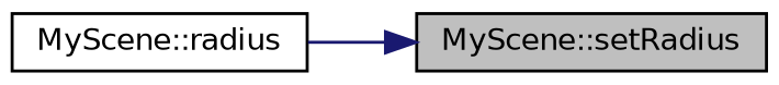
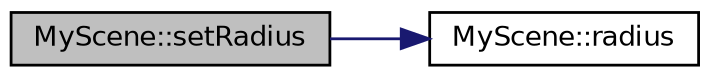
  digraph {
    rankdir=LR
    node [color=black fontname=Helvetica fontsize=10 shape=record style=filled]
    n1 [fillcolor=grey75 fontcolor=black height=0.2 label="MyScene::setRadius" width=0.4]
    n2 [fillcolor=white height=0.2 label="MyScene::radius" width=0.4]
-   n2 -> n1 [color=midnightblue fontname=Helvetica fontsize=10 labelfontname=Helvetica labelfontsize=10 style=solid]
+   n1 -> n2 [color=midnightblue fontname=Helvetica fontsize=10 labelfontname=Helvetica labelfontsize=10 style=solid]
  }
